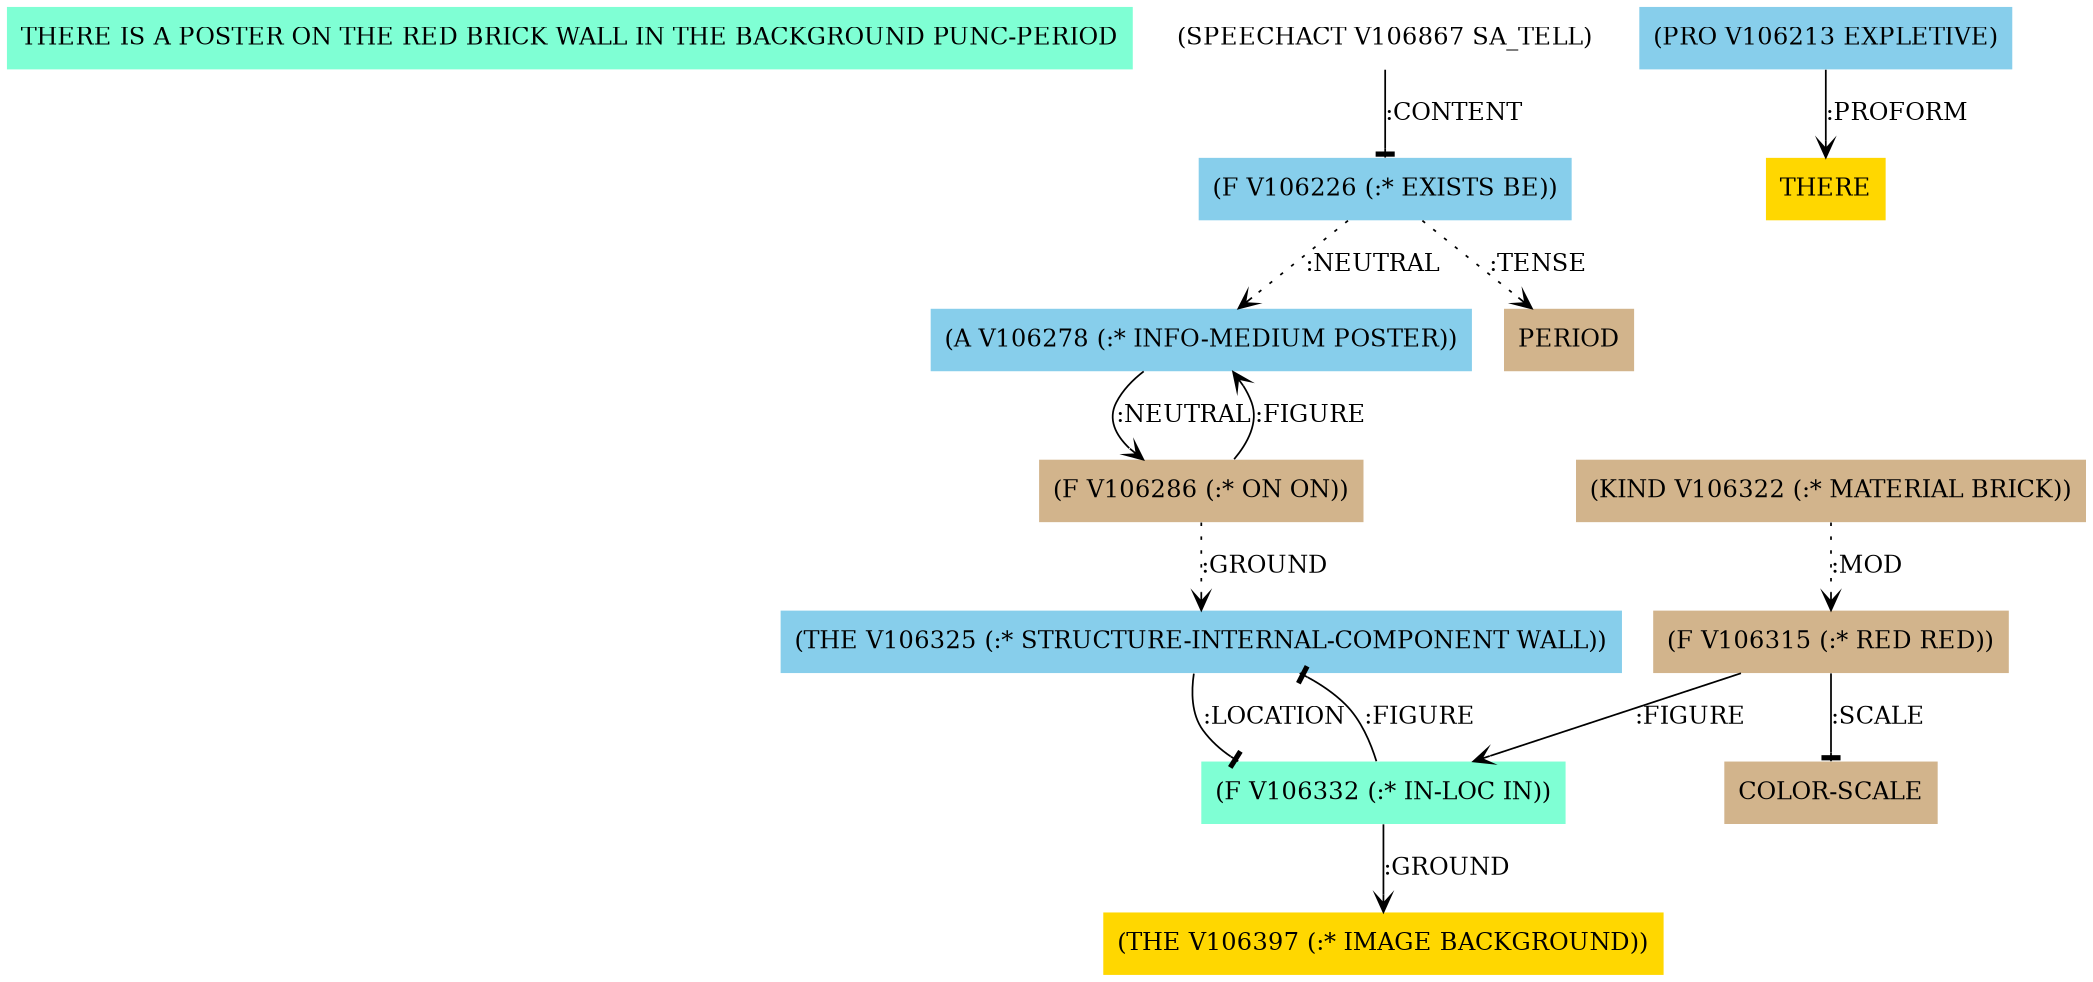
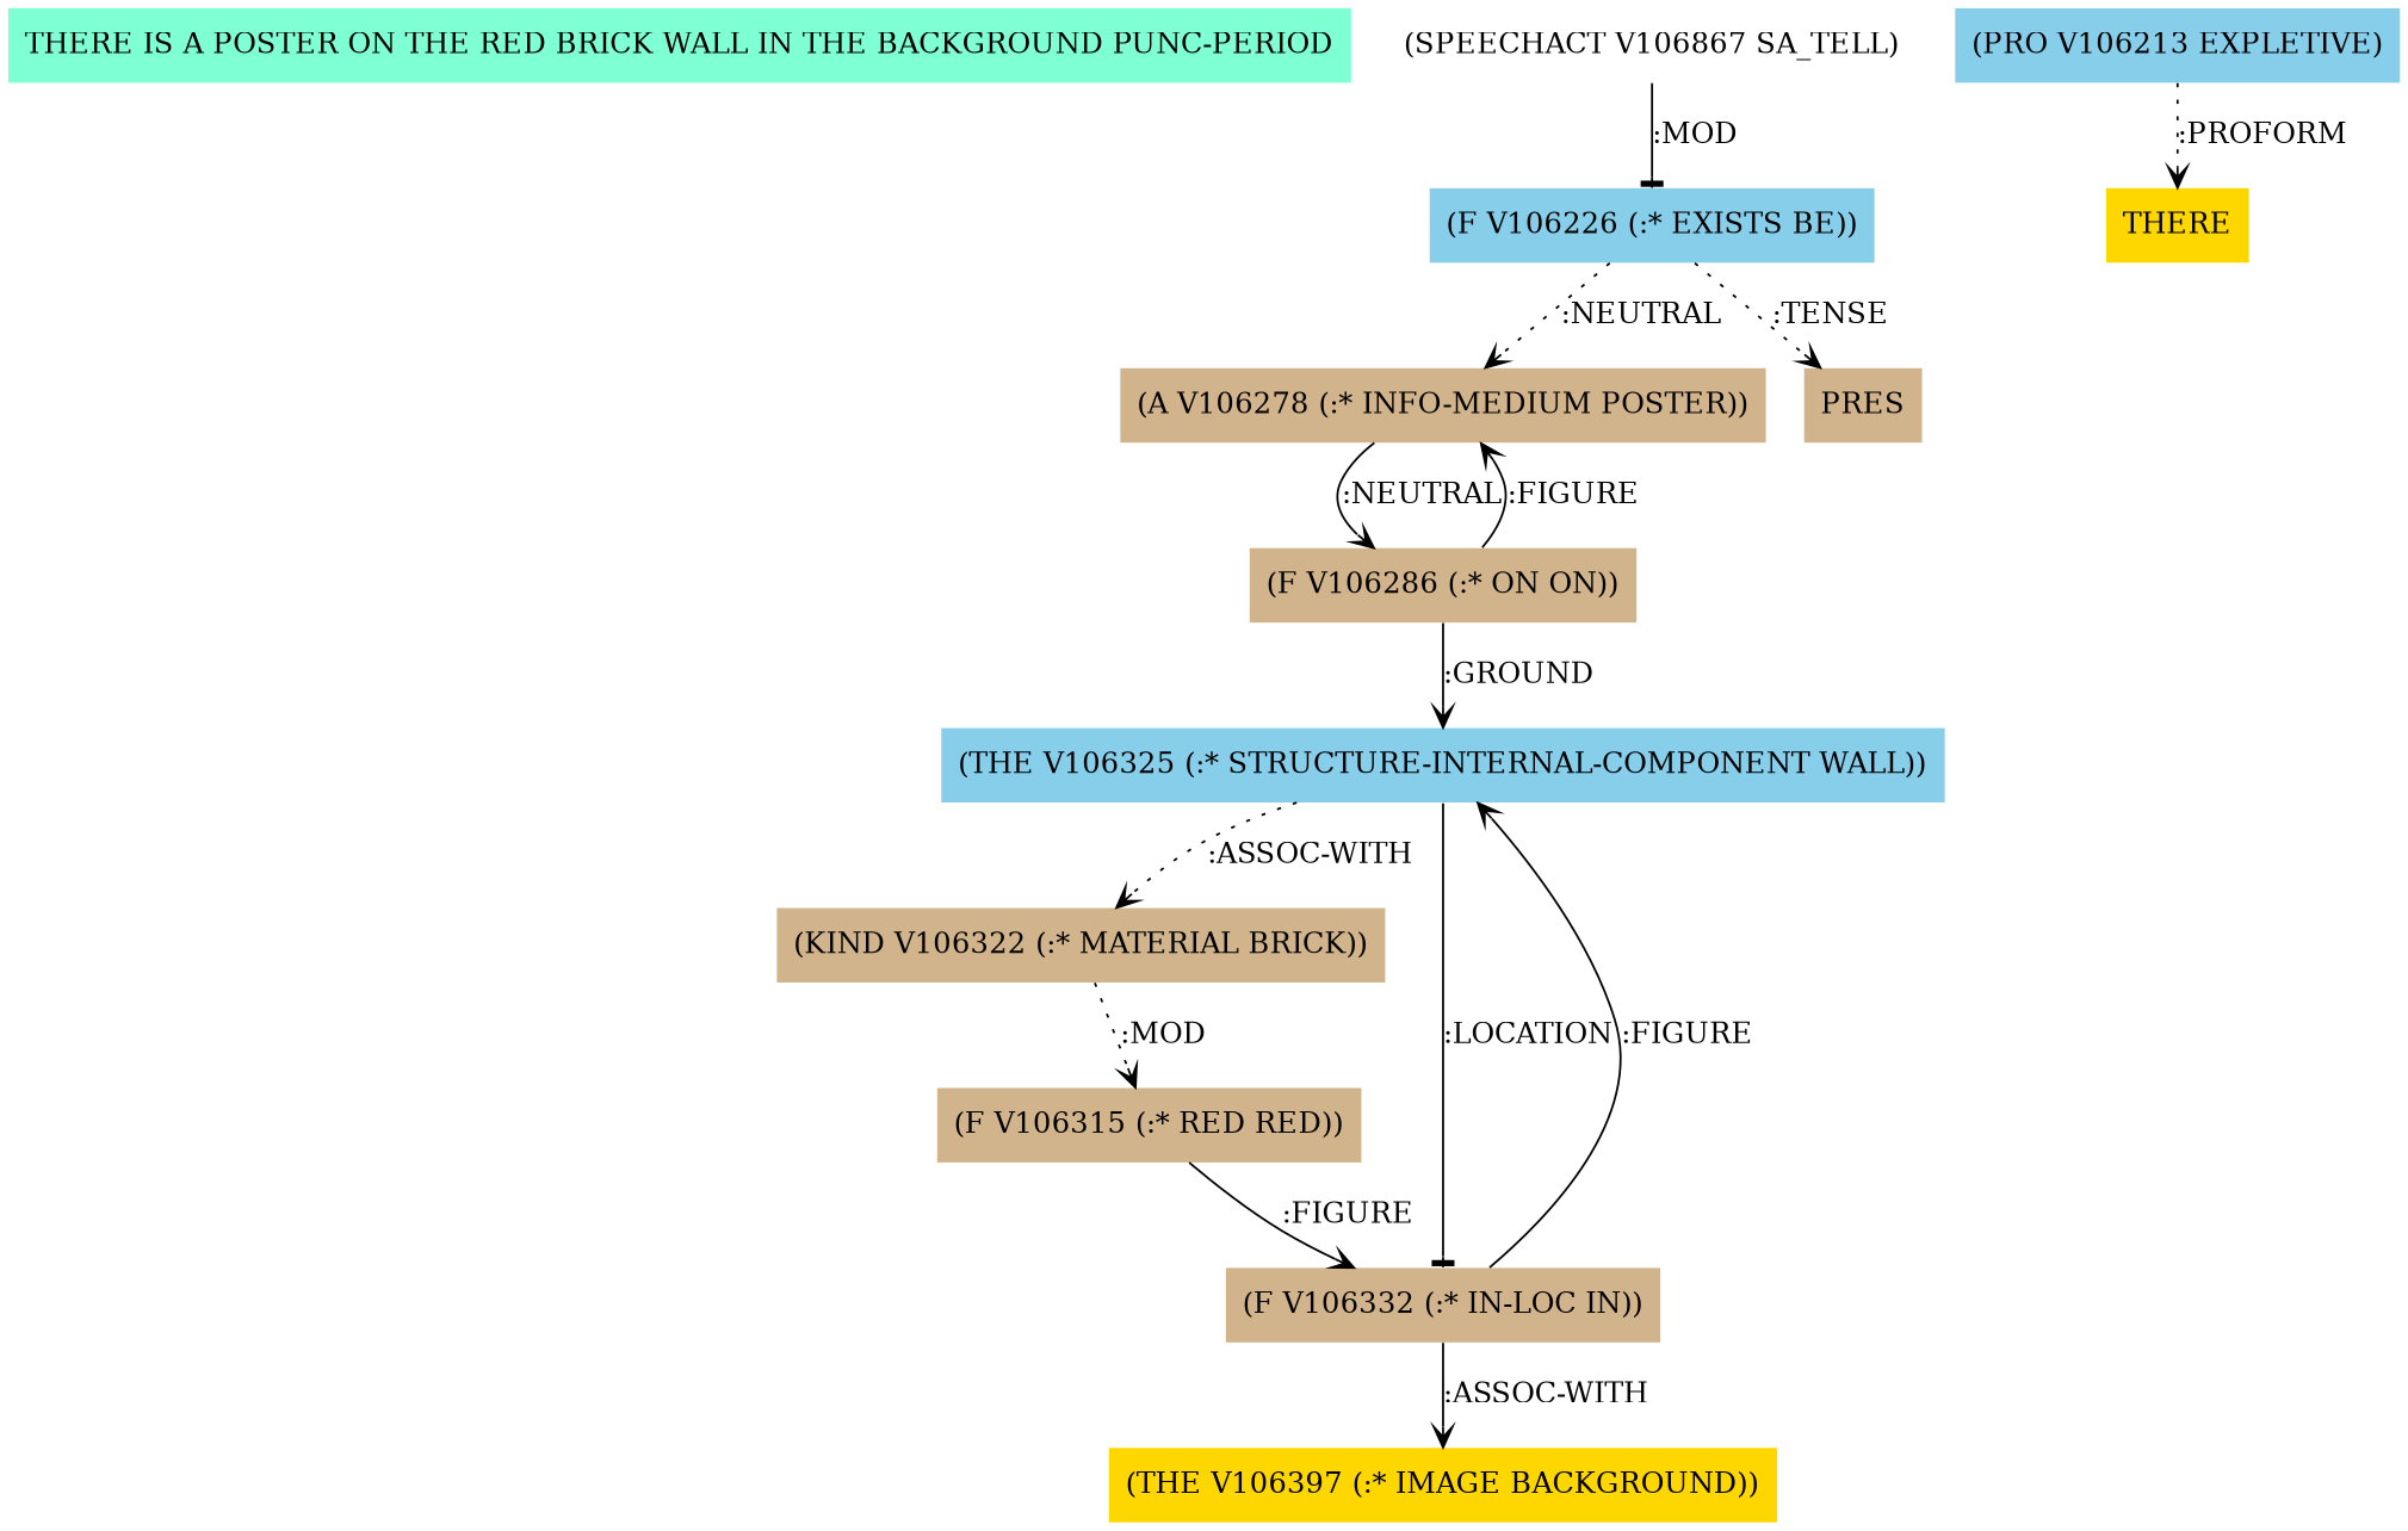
  digraph {
    node [color=brown fillcolor=tan shape=none style=filled]
    edge [arrowhead=vee style=solid]
    "THERE IS A POSTER ON THE RED BRICK WALL IN THE BACKGROUND PUNC-PERIOD" [color=teal fillcolor=aquamarine]
    n2 [fillcolor=white label="(SPEECHACT V106867 SA_TELL)"]
    n3 [color=teal fillcolor=skyblue label="(F V106226 (:* EXISTS BE))"]
-   n4 [color=darkgreen fillcolor=skyblue label="(A V106278 (:* INFO-MEDIUM POSTER))"]
-   n5 [color=darkgreen label=PERIOD]
+   n4 [color=darkgreen label="(A V106278 (:* INFO-MEDIUM POSTER))"]
+   n5 [color=darkgreen label=PRES]
    n6 [label="(F V106286 (:* ON ON))"]
    n7 [color=red fillcolor=skyblue label="(THE V106325 (:* STRUCTURE-INTERNAL-COMPONENT WALL))"]
    n8 [color=darkgreen fillcolor=skyblue label="(PRO V106213 EXPLETIVE)"]
    n9 [color=darkgreen fillcolor=gold label=THERE]
    n10 [label="(KIND V106322 (:* MATERIAL BRICK))"]
-   n11 [fillcolor=aquamarine label="(F V106332 (:* IN-LOC IN))"]
+   n11 [label="(F V106332 (:* IN-LOC IN))"]
    n12 [label="(F V106315 (:* RED RED))"]
    n13 [color=teal fillcolor=gold label="(THE V106397 (:* IMAGE BACKGROUND))"]
-   n14 [color=red label="COLOR-SCALE"]
-   n2 -> n3 [arrowhead=tee label=":CONTENT"]
+   n2 -> n3 [arrowhead=tee label=":MOD"]
    n3 -> n4 [label=":NEUTRAL" style=dotted]
    n3 -> n5 [label=":TENSE" style=dotted]
    n4 -> n6 [label=":NEUTRAL"]
    n6 -> n4 [label=":FIGURE"]
-   n6 -> n7 [label=":GROUND" style=dotted]
+   n6 -> n7 [label=":GROUND"]
+   n7 -> n10 [label=":ASSOC-WITH" style=dotted]
    n7 -> n11 [arrowhead=tee label=":LOCATION"]
-   n8 -> n9 [label=":PROFORM"]
+   n8 -> n9 [label=":PROFORM" style=dotted]
    n10 -> n12 [label=":MOD" style=dotted]
-   n11 -> n7 [arrowhead=tee label=":FIGURE"]
-   n11 -> n13 [label=":GROUND"]
+   n11 -> n7 [label=":FIGURE"]
+   n11 -> n13 [label=":ASSOC-WITH"]
    n12 -> n11 [label=":FIGURE"]
-   n12 -> n14 [arrowhead=tee label=":SCALE"]
  }
